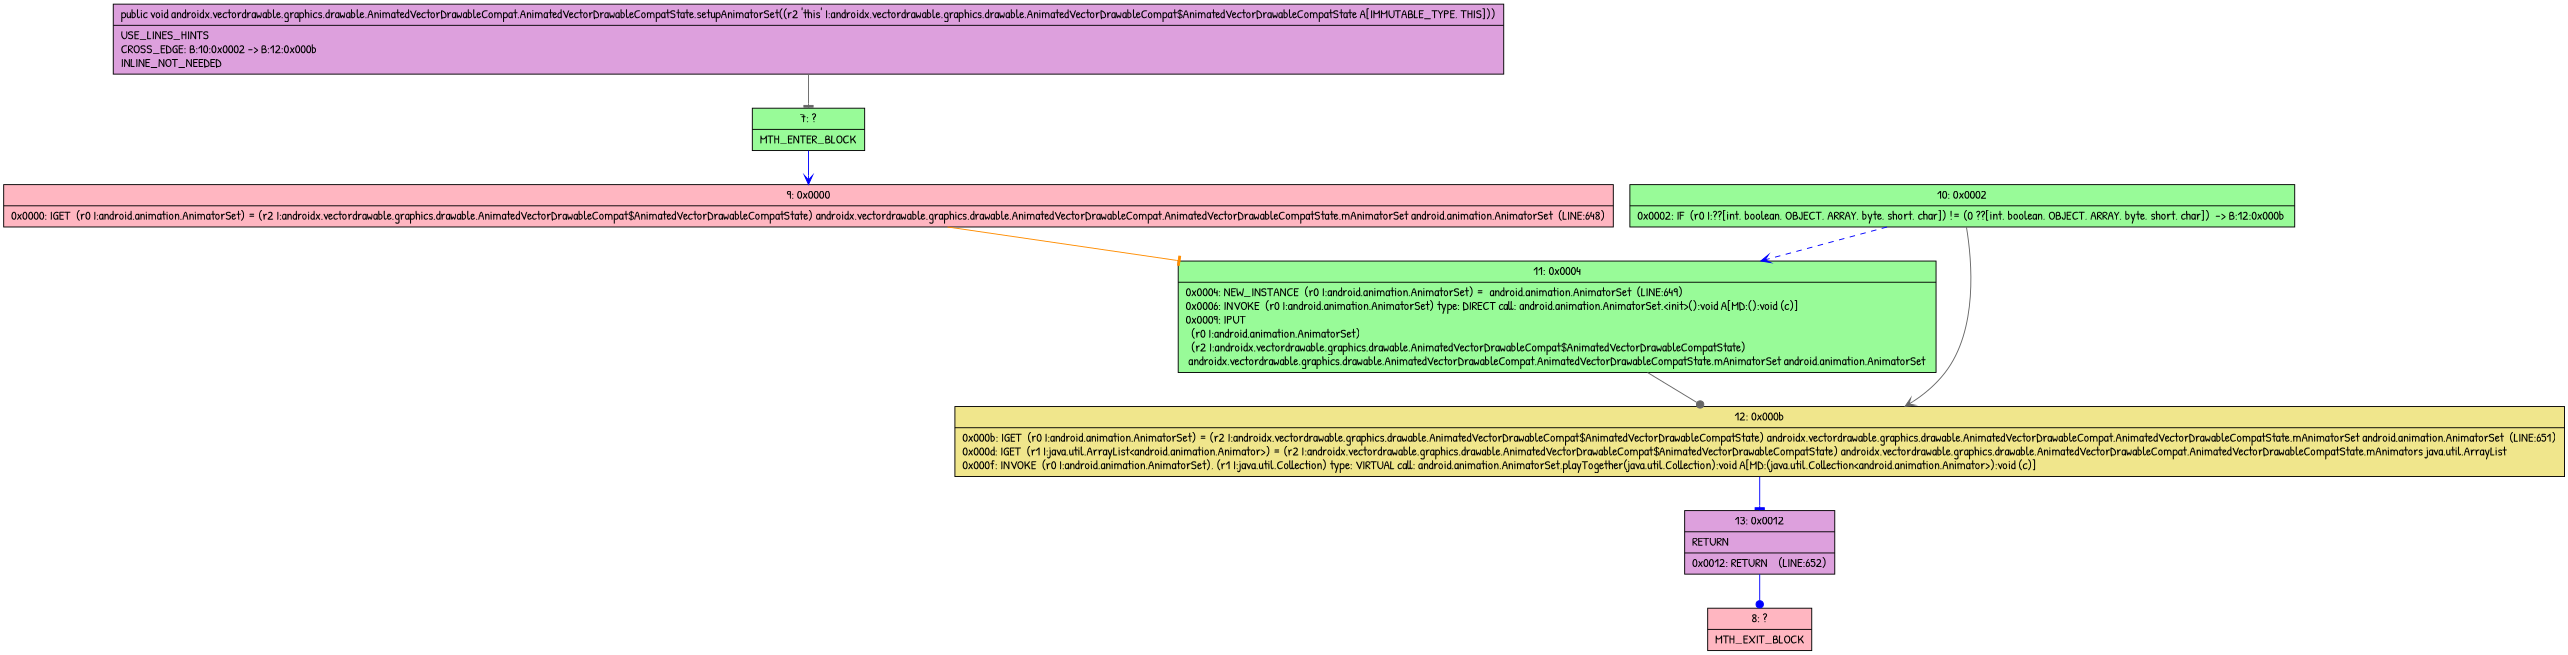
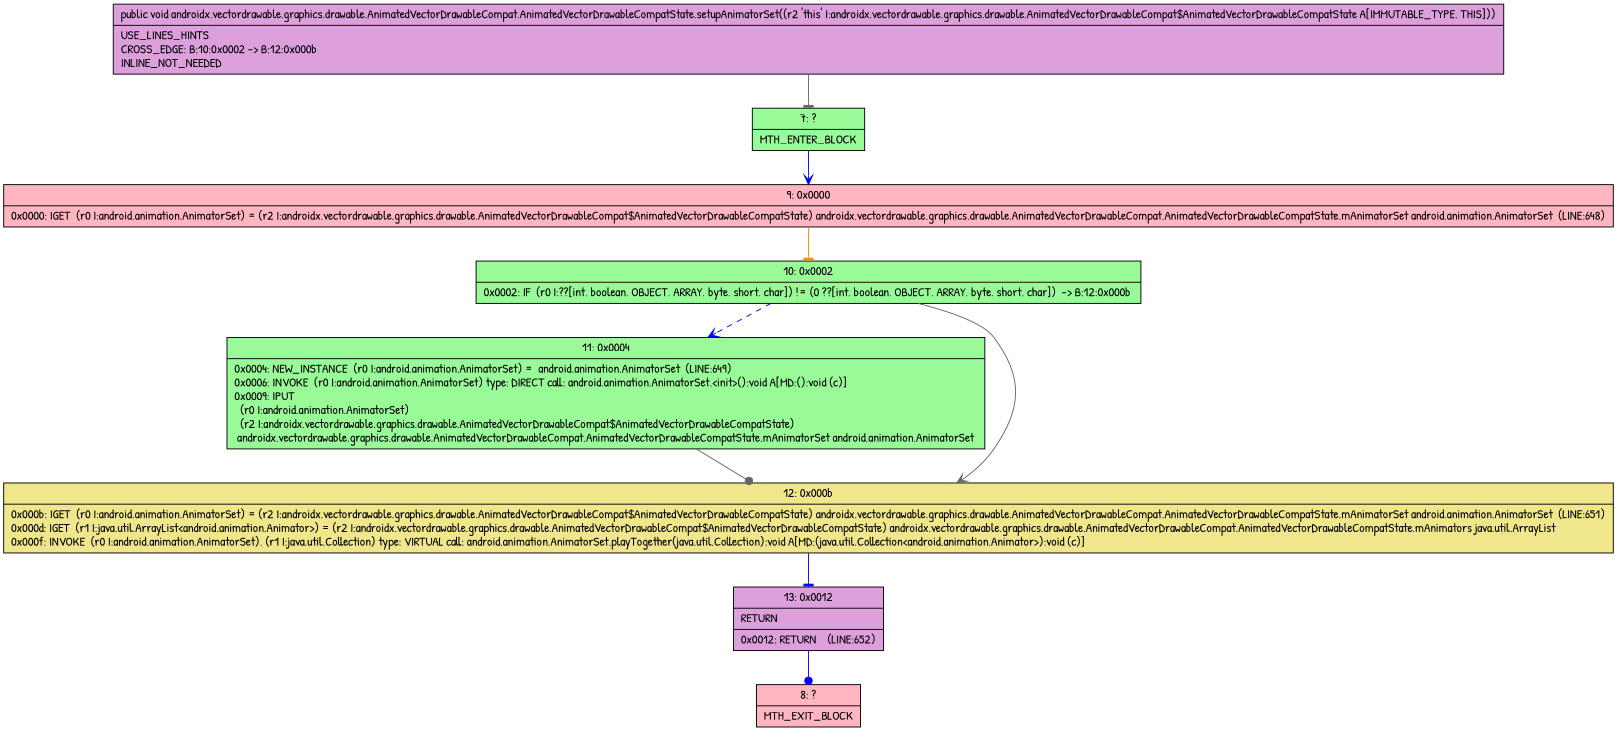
  digraph {
    fontname="Patrick Hand"
    node [fillcolor=palegreen fontname="Patrick Hand" shape=record style=filled]
    edge [arrowhead=vee color=blue fontname="Patrick Hand"]
    n1 [label="{7\:\ ?|MTH_ENTER_BLOCK\l}"]
    n2 [fillcolor=lightpink label="{9\:\ 0x0000|0x0000: IGET  (r0 I:android.animation.AnimatorSet) = (r2 I:androidx.vectordrawable.graphics.drawable.AnimatedVectorDrawableCompat$AnimatedVectorDrawableCompatState) androidx.vectordrawable.graphics.drawable.AnimatedVectorDrawableCompat.AnimatedVectorDrawableCompatState.mAnimatorSet android.animation.AnimatorSet  (LINE:648)\l}"]
    n3 [label="{10\:\ 0x0002|0x0002: IF  (r0 I:??[int, boolean, OBJECT, ARRAY, byte, short, char]) != (0 ??[int, boolean, OBJECT, ARRAY, byte, short, char])  \-\> B:12:0x000b \l}"]
    n4 [label="{11\:\ 0x0004|0x0004: NEW_INSTANCE  (r0 I:android.animation.AnimatorSet) =  android.animation.AnimatorSet  (LINE:649)\l0x0006: INVOKE  (r0 I:android.animation.AnimatorSet) type: DIRECT call: android.animation.AnimatorSet.\<init\>():void A[MD:():void (c)]\l0x0009: IPUT  \l  (r0 I:android.animation.AnimatorSet)\l  (r2 I:androidx.vectordrawable.graphics.drawable.AnimatedVectorDrawableCompat$AnimatedVectorDrawableCompatState)\l androidx.vectordrawable.graphics.drawable.AnimatedVectorDrawableCompat.AnimatedVectorDrawableCompatState.mAnimatorSet android.animation.AnimatorSet \l}"]
    n5 [fillcolor=khaki label="{12\:\ 0x000b|0x000b: IGET  (r0 I:android.animation.AnimatorSet) = (r2 I:androidx.vectordrawable.graphics.drawable.AnimatedVectorDrawableCompat$AnimatedVectorDrawableCompatState) androidx.vectordrawable.graphics.drawable.AnimatedVectorDrawableCompat.AnimatedVectorDrawableCompatState.mAnimatorSet android.animation.AnimatorSet  (LINE:651)\l0x000d: IGET  (r1 I:java.util.ArrayList\<android.animation.Animator\>) = (r2 I:androidx.vectordrawable.graphics.drawable.AnimatedVectorDrawableCompat$AnimatedVectorDrawableCompatState) androidx.vectordrawable.graphics.drawable.AnimatedVectorDrawableCompat.AnimatedVectorDrawableCompatState.mAnimators java.util.ArrayList \l0x000f: INVOKE  (r0 I:android.animation.AnimatorSet), (r1 I:java.util.Collection) type: VIRTUAL call: android.animation.AnimatorSet.playTogether(java.util.Collection):void A[MD:(java.util.Collection\<android.animation.Animator\>):void (c)]\l}"]
    n6 [fillcolor=plum label="{13\:\ 0x0012|RETURN\l|0x0012: RETURN    (LINE:652)\l}"]
    n7 [fillcolor=lightpink label="{8\:\ ?|MTH_EXIT_BLOCK\l}"]
    n8 [fillcolor=plum label="{public void androidx.vectordrawable.graphics.drawable.AnimatedVectorDrawableCompat.AnimatedVectorDrawableCompatState.setupAnimatorSet((r2 'this' I:androidx.vectordrawable.graphics.drawable.AnimatedVectorDrawableCompat$AnimatedVectorDrawableCompatState A[IMMUTABLE_TYPE, THIS]))  | USE_LINES_HINTS\lCROSS_EDGE: B:10:0x0002 \-\> B:12:0x000b\lINLINE_NOT_NEEDED\l}"]
    n1 -> n2
-   n2 -> n4 [arrowhead=tee color=darkorange]
+   n2 -> n3 [arrowhead=tee color=darkorange]
    n3 -> n4 [style=dashed]
    n3 -> n5 [color=gray40]
    n4 -> n5 [arrowhead=dot color=gray40]
    n5 -> n6 [arrowhead=tee]
    n6 -> n7 [arrowhead=dot]
    n8 -> n1 [arrowhead=tee color=gray40]
  }
